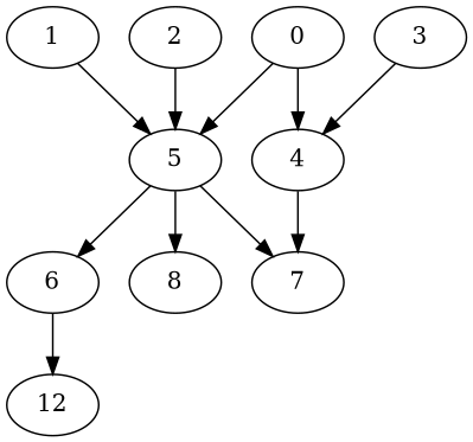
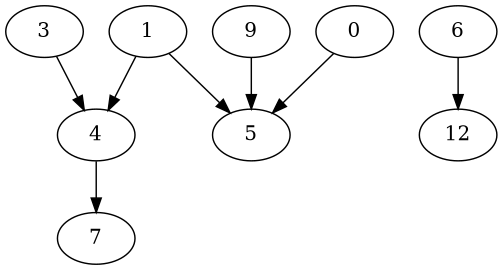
  digraph {
    node [alpha=0.13]
    1 [alpha=0.07 expect_size=37117952]
    4 [alpha=0.19 expect_size=22390784]
    5 [alpha=0.06 expect_size=14988288]
    7 [alpha=0.10 expect_size=17410048]
    6 [alpha=0.05 expect_size=26825728]
-   8 [expect_size=16658432]
    n7 [alpha=0.11 expect_size=32590848 label=12]
-   9 [expect_size=41124864 label=2]
+   9 [expect_size=41124864]
    n9 [alpha=0.18 expect_size=28899328 label=0]
    3 [alpha=0.12 expect_size=33420288]
-   n9 -> 4
+   1 -> 4
    1 -> 5
    4 -> 7
-   5 -> 7
-   5 -> 6
-   5 -> 8
    6 -> n7
    9 -> 5
    n9 -> 5
    3 -> 4
  }
